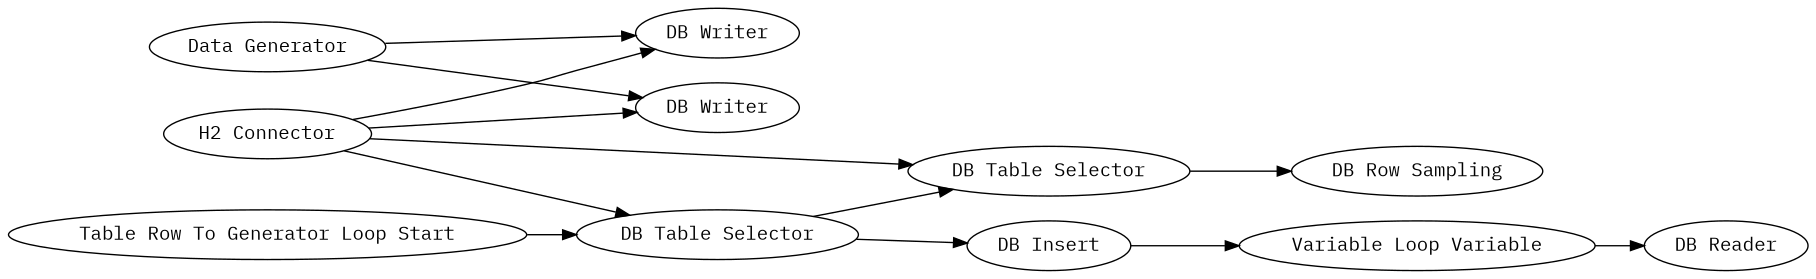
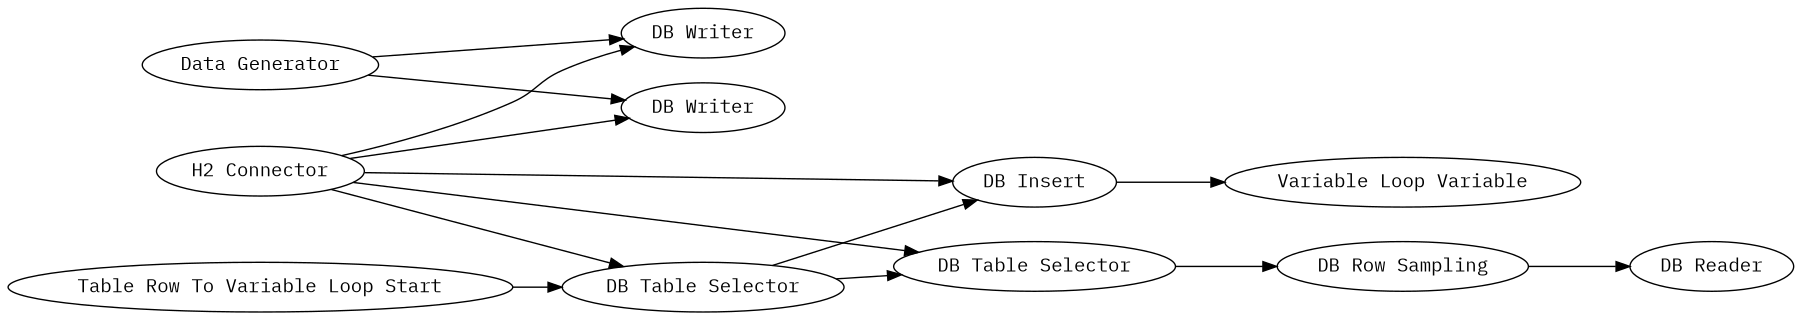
  digraph {
    fontname="IBM Plex Mono"
    rankdir=LR
    node [fontname="IBM Plex Mono"]
    edge [fontname="IBM Plex Mono"]
    n1 [label="H2 Connector"]
    n2 [label="DB Writer"]
    n3 [label="DB Table Selector"]
    n4 [label="DB Table Selector"]
    n5 [label="DB Insert"]
    n6 [label="DB Writer"]
    n7 [label="DB Row Sampling"]
    n8 [label="Variable Loop Variable"]
-   n9 [label="Table Row To Generator Loop Start"]
+   n9 [label="Table Row To Variable Loop Start"]
    n10 [label="DB Reader"]
    n11 [label="Data Generator"]
    n1 -> n2
    n1 -> n3
    n1 -> n4
+   n1 -> n5
    n1 -> n6
    n3 -> n4
    n3 -> n5
    n4 -> n7
    n5 -> n8
-   n8 -> n10
+   n7 -> n10
    n9 -> n3
    n11 -> n2
    n11 -> n6
  }
